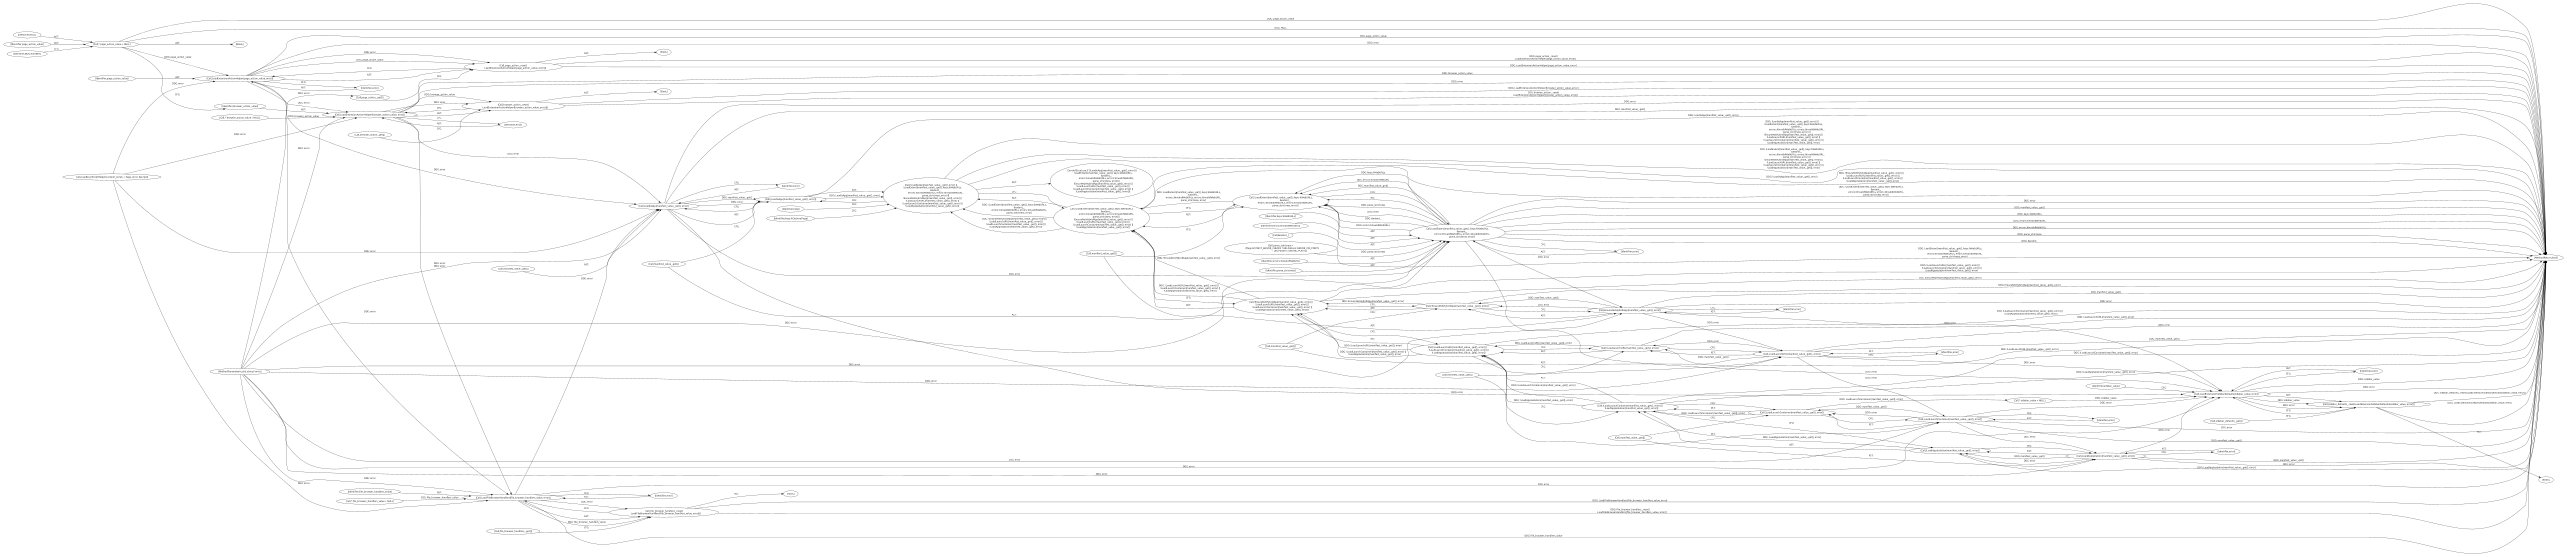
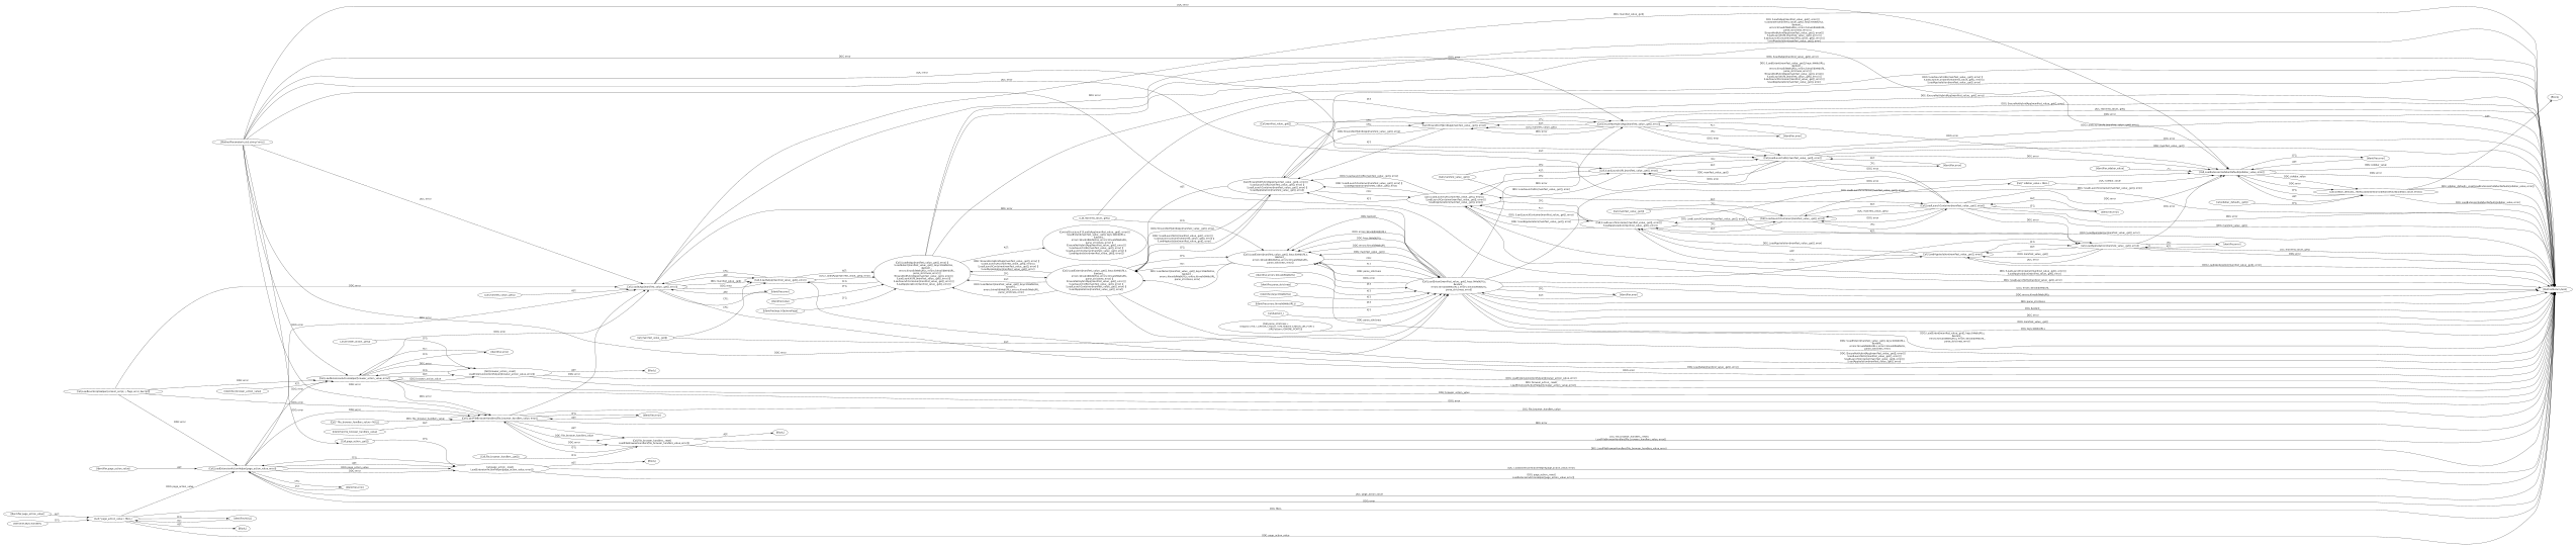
  digraph {
    fontname=Ubuntu
    rankdir=LR
    node [fontname=Ubuntu]
    edge [fontname=Ubuntu]
    n1 [label="(Call,* page_action_value = NULL)"]
    n2 [label="(Call,LoadExtensionActionHelper(page_action_value, error))"]
    n3 [label="(Identifier,NULL)"]
    n4 [label="(Block,)"]
    n5 [label="(MethodReturn,bool)"]
    n6 [label="(Call,page_action_.reset(\n        LoadExtensionActionHelper(page_action_value, error)))"]
    n7 [label="(Call,LoadExtensionActionHelper(browser_action_value, error))"]
    n8 [label="(Call,LoadFileBrowserHandlers(file_browser_handlers_value, error))"]
    n9 [label="(Call,LoadIsApp(manifest_value_.get(), error))"]
    n10 [label="(Identifier,error)"]
    n11 [label="(Block,)"]
    n12 [label="(Call,browser_action_.reset(\n        LoadExtensionActionHelper(browser_action_value, error)))"]
    n13 [label="(Identifier,error)"]
    n14 [label="(Call,file_browser_handlers_.reset(\n        LoadFileBrowserHandlers(file_browser_handlers_value, error)))"]
    n15 [label="(Identifier,error)"]
    n16 [label="(Call,!LoadIsApp(manifest_value_.get(), error))"]
    n17 [label="(Call,LoadExtent(manifest_value_.get(), keys::kWebURLs,\n                  &extent_,\n                  errors::kInvalidWebURLs, errors::kInvalidWebURL,\n                  parse_strictness, error))"]
    n18 [label="(Call,LoadExtensionSidebarDefaults(sidebar_value, error))"]
    n19 [label="(Identifier,error)"]
    n20 [label="(Block,)"]
    n21 [label="(Block,)"]
    n22 [label="(Call,!LoadIsApp(manifest_value_.get(), error) ||\n      !LoadExtent(manifest_value_.get(), keys::kWebURLs,\n                  &extent_,\n                  errors::kInvalidWebURLs, errors::kInvalidWebURL,\n                  parse_strictness, error) ||\n      !EnsureNotHybridApp(manifest_value_.get(), error) ||\n      !LoadLaunchURL(manifest_value_.get(), error) ||\n      !LoadLaunchContainer(manifest_value_.get(), error) ||\n      !LoadAppIsolation(manifest_value_.get(), error))"]
    n23 [label="(Call,!LoadExtent(manifest_value_.get(), keys::kWebURLs,\n                  &extent_,\n                  errors::kInvalidWebURLs, errors::kInvalidWebURL,\n                  parse_strictness, error))"]
    n24 [label="(Call,EnsureNotHybridApp(manifest_value_.get(), error))"]
    n25 [label="(Identifier,error)"]
    n26 [label="(Call,sidebar_defaults_.reset(LoadExtensionSidebarDefaults(sidebar_value, error)))"]
    n27 [label="(Identifier,error)"]
    n28 [label="(Call,!LoadExtent(manifest_value_.get(), keys::kWebURLs,\n                  &extent_,\n                  errors::kInvalidWebURLs, errors::kInvalidWebURL,\n                  parse_strictness, error) ||\n      !EnsureNotHybridApp(manifest_value_.get(), error) ||\n      !LoadLaunchURL(manifest_value_.get(), error) ||\n      !LoadLaunchContainer(manifest_value_.get(), error) ||\n      !LoadAppIsolation(manifest_value_.get(), error))"]
    n29 [label="(ControlStructure,if (!LoadIsApp(manifest_value_.get(), error) ||\n      !LoadExtent(manifest_value_.get(), keys::kWebURLs,\n                  &extent_,\n                  errors::kInvalidWebURLs, errors::kInvalidWebURL,\n                  parse_strictness, error) ||\n      !EnsureNotHybridApp(manifest_value_.get(), error) ||\n      !LoadLaunchURL(manifest_value_.get(), error) ||\n      !LoadLaunchContainer(manifest_value_.get(), error) ||\n      !LoadAppIsolation(manifest_value_.get(), error)))"]
    n30 [label="(Call,!EnsureNotHybridApp(manifest_value_.get(), error) ||\n      !LoadLaunchURL(manifest_value_.get(), error) ||\n      !LoadLaunchContainer(manifest_value_.get(), error) ||\n      !LoadAppIsolation(manifest_value_.get(), error))"]
    n31 [label="(Call,!EnsureNotHybridApp(manifest_value_.get(), error))"]
    n32 [label="(Call,LoadLaunchURL(manifest_value_.get(), error))"]
    n33 [label="(Identifier,error)"]
    n34 [label="(Call,!LoadLaunchURL(manifest_value_.get(), error) ||\n      !LoadLaunchContainer(manifest_value_.get(), error) ||\n      !LoadAppIsolation(manifest_value_.get(), error))"]
    n35 [label="(Call,!LoadLaunchURL(manifest_value_.get(), error))"]
    n36 [label="(Call,LoadLaunchContainer(manifest_value_.get(), error))"]
    n37 [label="(Identifier,error)"]
    n38 [label="(Call,!LoadLaunchContainer(manifest_value_.get(), error) ||\n      !LoadAppIsolation(manifest_value_.get(), error))"]
    n39 [label="(Call,!LoadLaunchContainer(manifest_value_.get(), error))"]
    n40 [label="(Call,LoadAppIsolation(manifest_value_.get(), error))"]
    n41 [label="(Identifier,error)"]
    n42 [label="(Call,!LoadAppIsolation(manifest_value_.get(), error))"]
    n43 [label="(Call,* sidebar_value = NULL)"]
    n44 [label="(Identifier,error)"]
    n45 [label="(Block,)"]
    n46 [label="(Call,sidebar_defaults_.get())"]
    n47 [label="(Identifier,false)"]
    n48 [label="(Identifier,sidebar_value)"]
    n49 [label="(Call,browser_action_.get())"]
    n50 [label="(Identifier,errors::kInvalidWebURLs)"]
    n51 [label="(Call,&extent_)"]
    n52 [label="(Call,manifest_value_.get())"]
-   n53 [label="(Call,* browser_action_value = NULL)"]
    n54 [label="(Call,file_browser_handlers_.get())"]
    n55 [label="(Call,LoadUserScriptHelper(content_script, i, flags, error, &script))"]
    n56 [label="(Call,manifest_value_.get())"]
    n57 [label="(Identifier,page_action_value)"]
    n58 [label="(Call,manifest_value_.get())"]
    n59 [label="(Identifier,keys::handlers)"]
    n60 [label="(MethodParameterIn,std::string* error)"]
    n61 [label="(Call,page_action_.get())"]
    n62 [label="(Call,* file_browser_handlers_value = NULL)"]
    n63 [label="(Call,manifest_value_.get())"]
    n64 [label="(Call,parse_strictness =\n      (flags & STRICT_ERROR_CHECKS ? URLPattern::ERROR_ON_PORTS\n                                   : URLPattern::IGNORE_PORTS))"]
    n65 [label="(Identifier,errors::kInvalidWebURL)"]
    n66 [label="(Call,manifest_value_.get())"]
    n67 [label="(Identifier,browser_action_value)"]
    n68 [label="(Identifier,parse_strictness)"]
    n69 [label="(Identifier,keys::kWebURLs)"]
    n70 [label="(Identifier,page_action_value)"]
    n71 [label="(Identifier,file_browser_handlers_value)"]
    n72 [label="(Identifier,keys::kOptionsPage)"]
    n73 [label="(Call,manifest_value_.get())"]
    n1 -> n2 [label="DDG: page_action_value"]
-   n1 -> n67 [label="CFG: "]
+   n1 -> n3 [label="CFG: "]
    n1 -> n4 [label="AST: "]
    n1 -> n5 [label="DDG: page_action_value"]
    n1 -> n5 [label="DDG: NULL"]
    n2 -> n5 [label="DDG: page_action_value"]
    n2 -> n5 [label="DDG: error"]
    n2 -> n6 [label="AST: "]
    n2 -> n6 [label="DDG: page_action_value"]
    n2 -> n6 [label="DDG: error"]
    n2 -> n7 [label="DDG: error"]
    n2 -> n8 [label="DDG: error"]
    n2 -> n9 [label="DDG: error"]
    n2 -> n10 [label="CFG: "]
    n3 -> n1 [label="AST: "]
    n6 -> n2 [label="CFG: "]
    n6 -> n5 [label="DDG: page_action_.reset(\n        LoadExtensionActionHelper(page_action_value, error))"]
    n6 -> n5 [label="DDG: LoadExtensionActionHelper(page_action_value, error)"]
    n6 -> n11 [label="AST: "]
    n7 -> n5 [label="DDG: browser_action_value"]
    n7 -> n5 [label="DDG: error"]
    n7 -> n8 [label="DDG: error"]
    n7 -> n9 [label="DDG: error"]
    n7 -> n12 [label="AST: "]
    n7 -> n12 [label="DDG: browser_action_value"]
    n7 -> n12 [label="DDG: error"]
    n7 -> n13 [label="CFG: "]
    n8 -> n5 [label="DDG: file_browser_handlers_value"]
    n8 -> n5 [label="DDG: error"]
    n8 -> n9 [label="DDG: error"]
    n8 -> n14 [label="AST: "]
    n8 -> n14 [label="DDG: file_browser_handlers_value"]
    n8 -> n14 [label="DDG: error"]
    n8 -> n15 [label="CFG: "]
    n9 -> n5 [label="DDG: error"]
    n9 -> n5 [label="DDG: manifest_value_.get()"]
    n9 -> n16 [label="AST: "]
    n9 -> n16 [label="DDG: manifest_value_.get()"]
    n9 -> n16 [label="DDG: error"]
    n9 -> n17 [label="DDG: error"]
    n9 -> n18 [label="DDG: error"]
    n9 -> n19 [label="CFG: "]
    n10 -> n2 [label="AST: "]
    n12 -> n5 [label="DDG: LoadExtensionActionHelper(browser_action_value, error)"]
    n12 -> n5 [label="DDG: browser_action_.reset(\n        LoadExtensionActionHelper(browser_action_value, error))"]
    n12 -> n7 [label="CFG: "]
    n12 -> n20 [label="AST: "]
    n13 -> n7 [label="AST: "]
    n14 -> n5 [label="DDG: LoadFileBrowserHandlers(file_browser_handlers_value, error)"]
    n14 -> n5 [label="DDG: file_browser_handlers_.reset(\n        LoadFileBrowserHandlers(file_browser_handlers_value, error))"]
    n14 -> n8 [label="CFG: "]
    n14 -> n21 [label="AST: "]
    n15 -> n8 [label="AST: "]
    n16 -> n5 [label="DDG: LoadIsApp(manifest_value_.get(), error)"]
    n16 -> n9 [label="CFG: "]
    n16 -> n22 [label="AST: "]
    n16 -> n22 [label="DDG: LoadIsApp(manifest_value_.get(), error)"]
    n17 -> n5 [label="DDG: &extent_"]
    n17 -> n5 [label="DDG: error"]
    n17 -> n5 [label="DDG: manifest_value_.get()"]
    n17 -> n5 [label="DDG: keys::kWebURLs"]
    n17 -> n5 [label="DDG: errors::kInvalidWebURL"]
    n17 -> n5 [label="DDG: errors::kInvalidWebURLs"]
    n17 -> n5 [label="DDG: parse_strictness"]
    n17 -> n18 [label="DDG: error"]
    n17 -> n23 [label="AST: "]
    n17 -> n23 [label="DDG: parse_strictness"]
    n17 -> n23 [label="DDG: error"]
    n17 -> n23 [label="DDG: &extent_"]
    n17 -> n23 [label="DDG: errors::kInvalidWebURLs"]
    n17 -> n23 [label="DDG: keys::kWebURLs"]
    n17 -> n23 [label="DDG: errors::kInvalidWebURL"]
    n17 -> n23 [label="DDG: manifest_value_.get()"]
    n17 -> n24 [label="DDG: error"]
    n17 -> n25 [label="CFG: "]
    n18 -> n5 [label="DDG: sidebar_value"]
    n18 -> n5 [label="DDG: error"]
    n18 -> n26 [label="AST: "]
    n18 -> n26 [label="DDG: sidebar_value"]
    n18 -> n26 [label="DDG: error"]
    n18 -> n27 [label="CFG: "]
    n19 -> n9 [label="AST: "]
    n22 -> n5 [label="DDG: !LoadIsApp(manifest_value_.get(), error) ||\n      !LoadExtent(manifest_value_.get(), keys::kWebURLs,\n                  &extent_,\n                  errors::kInvalidWebURLs, errors::kInvalidWebURL,\n                  parse_strictness, error) ||\n      !EnsureNotHybridApp(manifest_value_.get(), error) ||\n      !LoadLaunchURL(manifest_value_.get(), error) ||\n      !LoadLaunchContainer(manifest_value_.get(), error) ||\n      !LoadAppIsolation(manifest_value_.get(), error)"]
    n22 -> n5 [label="DDG: !LoadIsApp(manifest_value_.get(), error)"]
    n22 -> n5 [label="DDG: !LoadExtent(manifest_value_.get(), keys::kWebURLs,\n                  &extent_,\n                  errors::kInvalidWebURLs, errors::kInvalidWebURL,\n                  parse_strictness, error) ||\n      !EnsureNotHybridApp(manifest_value_.get(), error) ||\n      !LoadLaunchURL(manifest_value_.get(), error) ||\n      !LoadLaunchContainer(manifest_value_.get(), error) ||\n      !LoadAppIsolation(manifest_value_.get(), error)"]
    n22 -> n16 [label="CFG: "]
    n22 -> n28 [label="CFG: "]
    n22 -> n29 [label="AST: "]
    n23 -> n5 [label="DDG: LoadExtent(manifest_value_.get(), keys::kWebURLs,\n                  &extent_,\n                  errors::kInvalidWebURLs, errors::kInvalidWebURL,\n                  parse_strictness, error)"]
    n23 -> n17 [label="CFG: "]
    n23 -> n28 [label="AST: "]
    n23 -> n28 [label="DDG: LoadExtent(manifest_value_.get(), keys::kWebURLs,\n                  &extent_,\n                  errors::kInvalidWebURLs, errors::kInvalidWebURL,\n                  parse_strictness, error)"]
    n24 -> n5 [label="DDG: manifest_value_.get()"]
    n24 -> n5 [label="DDG: error"]
    n24 -> n18 [label="DDG: error"]
    n24 -> n31 [label="AST: "]
    n24 -> n31 [label="DDG: manifest_value_.get()"]
    n24 -> n31 [label="DDG: error"]
    n24 -> n32 [label="DDG: error"]
    n24 -> n33 [label="CFG: "]
    n25 -> n17 [label="AST: "]
    n26 -> n5 [label="DDG: sidebar_defaults_.reset(LoadExtensionSidebarDefaults(sidebar_value, error))"]
    n26 -> n5 [label="DDG: LoadExtensionSidebarDefaults(sidebar_value, error)"]
    n26 -> n18 [label="CFG: "]
    n26 -> n45 [label="AST: "]
    n27 -> n18 [label="AST: "]
    n28 -> n5 [label="DDG: !LoadExtent(manifest_value_.get(), keys::kWebURLs,\n                  &extent_,\n                  errors::kInvalidWebURLs, errors::kInvalidWebURL,\n                  parse_strictness, error)"]
    n28 -> n5 [label="DDG: !EnsureNotHybridApp(manifest_value_.get(), error) ||\n      !LoadLaunchURL(manifest_value_.get(), error) ||\n      !LoadLaunchContainer(manifest_value_.get(), error) ||\n      !LoadAppIsolation(manifest_value_.get(), error)"]
    n28 -> n22 [label="AST: "]
    n28 -> n22 [label="DDG: !LoadExtent(manifest_value_.get(), keys::kWebURLs,\n                  &extent_,\n                  errors::kInvalidWebURLs, errors::kInvalidWebURL,\n                  parse_strictness, error)"]
    n28 -> n22 [label="DDG: !EnsureNotHybridApp(manifest_value_.get(), error) ||\n      !LoadLaunchURL(manifest_value_.get(), error) ||\n      !LoadLaunchContainer(manifest_value_.get(), error) ||\n      !LoadAppIsolation(manifest_value_.get(), error)"]
    n28 -> n23 [label="CFG: "]
    n28 -> n30 [label="CFG: "]
    n30 -> n5 [label="DDG: !LoadLaunchURL(manifest_value_.get(), error) ||\n      !LoadLaunchContainer(manifest_value_.get(), error) ||\n      !LoadAppIsolation(manifest_value_.get(), error)"]
    n30 -> n5 [label="DDG: !EnsureNotHybridApp(manifest_value_.get(), error)"]
    n30 -> n28 [label="AST: "]
    n30 -> n28 [label="DDG: !EnsureNotHybridApp(manifest_value_.get(), error)"]
    n30 -> n28 [label="DDG: !LoadLaunchURL(manifest_value_.get(), error) ||\n      !LoadLaunchContainer(manifest_value_.get(), error) ||\n      !LoadAppIsolation(manifest_value_.get(), error)"]
    n30 -> n31 [label="CFG: "]
    n30 -> n34 [label="CFG: "]
    n31 -> n5 [label="DDG: EnsureNotHybridApp(manifest_value_.get(), error)"]
    n31 -> n24 [label="CFG: "]
    n31 -> n30 [label="AST: "]
    n31 -> n30 [label="DDG: EnsureNotHybridApp(manifest_value_.get(), error)"]
    n32 -> n5 [label="DDG: manifest_value_.get()"]
    n32 -> n5 [label="DDG: error"]
    n32 -> n18 [label="DDG: error"]
    n32 -> n35 [label="AST: "]
    n32 -> n35 [label="DDG: manifest_value_.get()"]
    n32 -> n35 [label="DDG: error"]
    n32 -> n36 [label="DDG: error"]
    n32 -> n37 [label="CFG: "]
    n33 -> n24 [label="AST: "]
    n34 -> n5 [label="DDG: !LoadLaunchContainer(manifest_value_.get(), error) ||\n      !LoadAppIsolation(manifest_value_.get(), error)"]
    n34 -> n5 [label="DDG: !LoadLaunchURL(manifest_value_.get(), error)"]
    n34 -> n30 [label="AST: "]
    n34 -> n30 [label="DDG: !LoadLaunchURL(manifest_value_.get(), error)"]
    n34 -> n30 [label="DDG: !LoadLaunchContainer(manifest_value_.get(), error) ||\n      !LoadAppIsolation(manifest_value_.get(), error)"]
    n34 -> n35 [label="CFG: "]
    n34 -> n38 [label="CFG: "]
    n35 -> n5 [label="DDG: LoadLaunchURL(manifest_value_.get(), error)"]
    n35 -> n32 [label="CFG: "]
    n35 -> n34 [label="AST: "]
    n35 -> n34 [label="DDG: LoadLaunchURL(manifest_value_.get(), error)"]
    n36 -> n5 [label="DDG: error"]
    n36 -> n5 [label="DDG: manifest_value_.get()"]
    n36 -> n18 [label="DDG: error"]
    n36 -> n39 [label="AST: "]
    n36 -> n39 [label="DDG: manifest_value_.get()"]
    n36 -> n39 [label="DDG: error"]
    n36 -> n40 [label="DDG: error"]
    n36 -> n41 [label="CFG: "]
    n37 -> n32 [label="AST: "]
    n38 -> n5 [label="DDG: !LoadAppIsolation(manifest_value_.get(), error)"]
    n38 -> n5 [label="DDG: !LoadLaunchContainer(manifest_value_.get(), error)"]
    n38 -> n34 [label="AST: "]
    n38 -> n34 [label="DDG: !LoadLaunchContainer(manifest_value_.get(), error)"]
    n38 -> n34 [label="DDG: !LoadAppIsolation(manifest_value_.get(), error)"]
    n38 -> n39 [label="CFG: "]
    n38 -> n42 [label="CFG: "]
    n39 -> n36 [label="CFG: "]
    n39 -> n38 [label="AST: "]
    n39 -> n38 [label="DDG: LoadLaunchContainer(manifest_value_.get(), error)"]
    n39 -> n43 [label="DDG: LoadLaunchContainer(manifest_value_.get(), error)"]
    n40 -> n5 [label="DDG: manifest_value_.get()"]
    n40 -> n5 [label="DDG: error"]
    n40 -> n18 [label="DDG: error"]
    n40 -> n42 [label="AST: "]
    n40 -> n42 [label="DDG: manifest_value_.get()"]
    n40 -> n42 [label="DDG: error"]
    n40 -> n44 [label="CFG: "]
    n41 -> n36 [label="AST: "]
    n42 -> n5 [label="DDG: LoadAppIsolation(manifest_value_.get(), error)"]
    n42 -> n38 [label="AST: "]
    n42 -> n38 [label="DDG: LoadAppIsolation(manifest_value_.get(), error)"]
    n42 -> n40 [label="CFG: "]
    n43 -> n18 [label="DDG: sidebar_value"]
    n44 -> n40 [label="AST: "]
    n46 -> n26 [label="CFG: "]
    n47 -> n22 [label="CFG: "]
    n48 -> n18 [label="CFG: "]
    n49 -> n12 [label="CFG: "]
    n50 -> n17 [label="AST: "]
    n51 -> n17 [label="AST: "]
    n52 -> n16 [label="CFG: "]
    n52 -> n17 [label="AST: "]
-   n53 -> n7 [label="DDG: browser_action_value"]
    n54 -> n14 [label="CFG: "]
    n55 -> n2 [label="DDG: error"]
    n55 -> n7 [label="DDG: error"]
    n55 -> n8 [label="DDG: error"]
    n55 -> n9 [label="DDG: error"]
    n56 -> n23 [label="CFG: "]
    n56 -> n24 [label="AST: "]
    n57 -> n1 [label="AST: "]
    n58 -> n35 [label="CFG: "]
    n58 -> n36 [label="AST: "]
    n59 -> n1 [label="CFG: "]
    n60 -> n7 [label="DDG: error"]
    n60 -> n8 [label="DDG: error"]
    n60 -> n9 [label="DDG: error"]
    n60 -> n17 [label="DDG: error"]
    n60 -> n18 [label="DDG: error"]
    n60 -> n24 [label="DDG: error"]
    n60 -> n32 [label="DDG: error"]
    n60 -> n36 [label="DDG: error"]
    n60 -> n40 [label="DDG: error"]
    n60 -> n61 [label="DDG: error"]
    n61 -> n6 [label="CFG: "]
    n62 -> n8 [label="DDG: file_browser_handlers_value"]
    n63 -> n39 [label="CFG: "]
    n63 -> n40 [label="AST: "]
    n64 -> n17 [label="DDG: parse_strictness"]
    n65 -> n17 [label="AST: "]
    n66 -> n31 [label="CFG: "]
    n66 -> n32 [label="AST: "]
    n67 -> n7 [label="AST: "]
    n68 -> n17 [label="AST: "]
    n69 -> n17 [label="AST: "]
    n70 -> n2 [label="AST: "]
    n71 -> n8 [label="AST: "]
    n72 -> n22 [label="CFG: "]
    n73 -> n9 [label="AST: "]
  }
